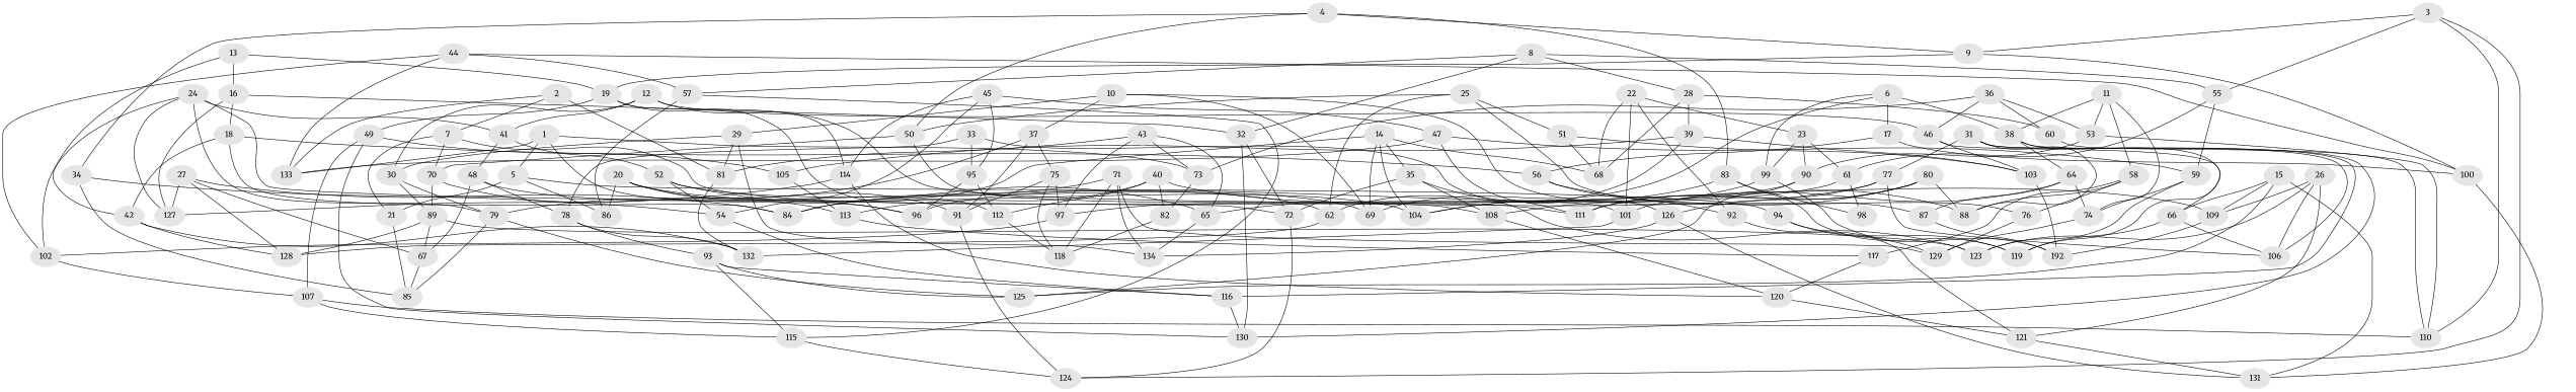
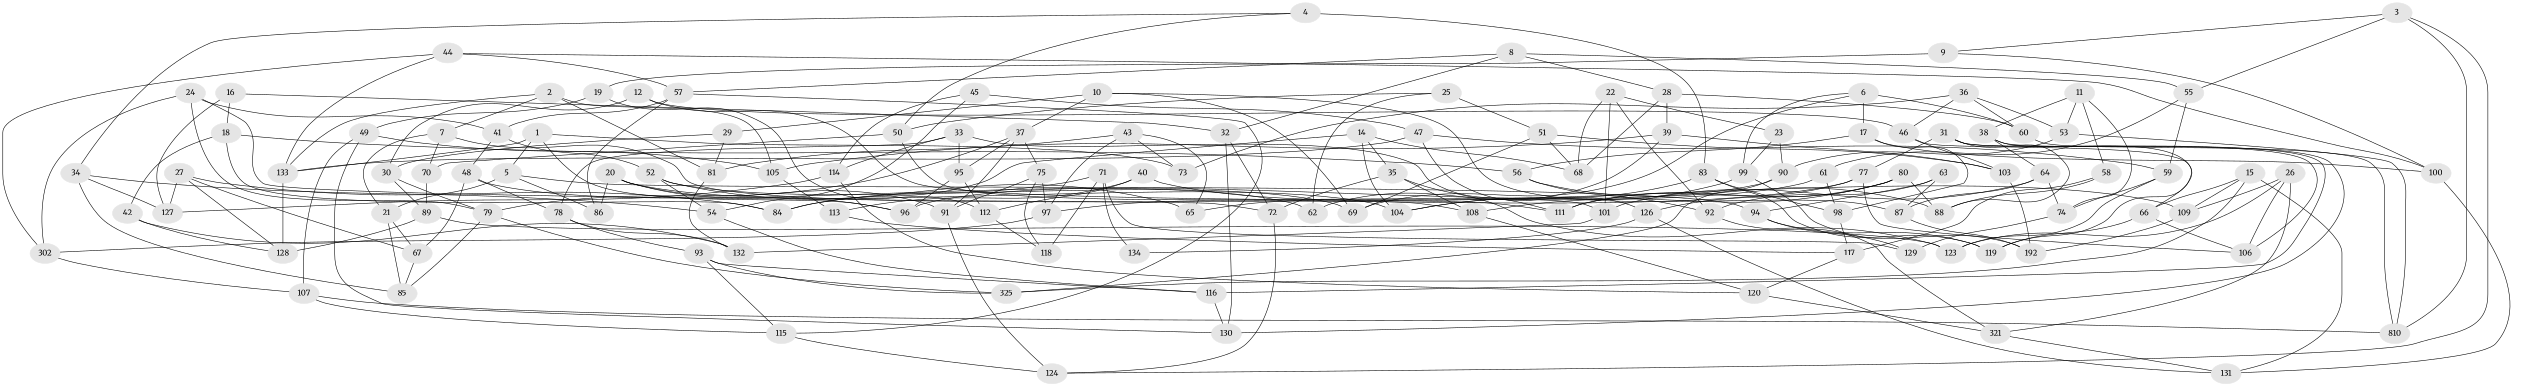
  graph {
    fontname=Merriweather
    node [color=gray90 fontname=Merriweather style=filled]
    edge [fontname=Merriweather]
    1
    5
    73
    96
    133
    21
    86
    94
-   82
    2
    7
    81
    105
    70
    108
    132
    113
    3
    9
    55
-   110
+   110 [label=810]
    124
    19
    100
    61
    59
    4
    34
    50
    83
    127
    85
    54
    101
    104
    98
    119
    67
    129
    6
    17
    60
    69
    99
    56
    n46 [label=192]
    89
    120
    8
    28
    32
    57
    68
    39
    72
    130
    115
    49
    112
    131
    10
    29
    37
    87
    30
    134
    91
    79
    75
    11
    38
    53
    58
    74
    64
    90
-   76
    88
    117
    12
    41
    46
    111
    48
    52
    66
    103
-   13
    16
    42
    18
    128
    14
    35
    84
    123
    15
    109
-   125
+   125 [label=325]
    106
    92
    107
    118
    20
    22
    23
-   121
+   121 [label=321]
    65
    24
-   102
+   102 [label=302]
    25
    51
    62
    26
    27
    31
    77
    116
    97
    33
    78
    95
    114
    93
    36
    40
    43
    44
    45
    47
    126
+   63
    71
    80
    1 -- 5
    1 -- 73
    1 -- 96
    1 -- 133
    5 -- 21
    5 -- 86
    5 -- 94
-   73 -- 82
    21 -- 85
-   89 -- 67
+   21 -- 67
    94 -- 119
    94 -- 129
-   82 -- 118
    2 -- 133
    2 -- 7
    2 -- 81
+   2 -- 105
    7 -- 21
    7 -- 70
    7 -- 108
    81 -- 132
    105 -- 113
-   70 -- 113
    70 -- 89
    108 -- 120
    113 -- 117
    3 -- 9
    3 -- 55
    3 -- 110
    3 -- 124
    9 -- 19
    9 -- 100
    55 -- 61
    55 -- 59
    19 -- 49
    19 -- 112
    100 -- 131
    61 -- 98
    61 -- 65
    59 -- 74
    59 -- 123
-   4 -- 9
    4 -- 34
    4 -- 50
    4 -- 83
-   24 -- 127
+   34 -- 127
    34 -- 85
    34 -- 54
    50 -- 70
    50 -- 101
    83 -- 104
    83 -- 98
    83 -- 119
    54 -- 116
    101 -- 132
+   98 -- 117
    67 -- 85
    6 -- 17
-   6 -- 38
+   6 -- 60
    6 -- 69
    6 -- 99
    17 -- 100
+   17 -- 98
    17 -- 56
    60 -- 110
    99 -- 104
    99 -- n46
    56 -- 88
    56 -- 92
    89 -- 128
    89 -- 123
    120 -- 121
    8 -- 55
    8 -- 28
    8 -- 32
    8 -- 57
    28 -- 60
    28 -- 68
    28 -- 39
    32 -- 72
    32 -- 130
    57 -- 86
    57 -- 115
    39 -- 105
    39 -- 103
    39 -- 62
    72 -- 124
    115 -- 124
    49 -- 105
    49 -- 130
    49 -- 107
    112 -- 118
    10 -- 69
    10 -- 29
    10 -- 37
    10 -- 87
    29 -- 81
    29 -- 30
-   29 -- 134
    37 -- 91
    37 -- 79
    37 -- 75
    87 -- n46
    30 -- 89
    30 -- 79
    91 -- 124
    79 -- 85
    79 -- 125
    75 -- 91
    75 -- 118
    75 -- 97
    11 -- 38
    11 -- 53
    11 -- 58
    11 -- 74
    38 -- 119
    38 -- 130
    38 -- 64
    53 -- 110
    53 -- 90
-   58 -- 76
    58 -- 88
    58 -- 117
    74 -- 129
    64 -- 101
    64 -- 87
    64 -- 74
    90 -- 96
    90 -- 125
-   76 -- 129
    117 -- 120
    12 -- 30
-   12 -- 41
+   57 -- 41
    12 -- 46
    12 -- 111
    41 -- 48
    41 -- 52
    46 -- 66
    46 -- 103
    48 -- 67
    48 -- 62
    48 -- 78
    52 -- 54
    52 -- 69
    52 -- 65
    66 -- 119
    66 -- 106
    103 -- n46
-   13 -- 19
-   13 -- 16
-   13 -- 42
    16 -- 127
    16 -- 32
    16 -- 18
    42 -- 132
    42 -- 128
    18 -- 56
    18 -- 42
    18 -- 84
    14 -- 104
    14 -- 68
    14 -- 35
    14 -- 84
    35 -- 108
    35 -- 72
    35 -- 123
    15 -- 131
    15 -- 66
    15 -- 109
    15 -- 125
    109 -- n46
    92 -- 121
    107 -- 110
    107 -- 115
    20 -- 96
    20 -- 86
    20 -- 104
    20 -- 91
    22 -- 101
    22 -- 68
    22 -- 92
    22 -- 23
-   23 -- 61
    23 -- 99
    23 -- 90
    121 -- 131
-   65 -- 134
    24 -- 72
    24 -- 79
    24 -- 41
    24 -- 102
    102 -- 107
    25 -- 50
-   25 -- 76
    25 -- 51
    25 -- 62
-   14 -- 69
+   51 -- 69
    51 -- 68
    51 -- 103
-   62 -- 128
+   133 -- 128
    26 -- 123
    26 -- 109
    26 -- 106
    26 -- 121
    27 -- 127
    27 -- 67
    27 -- 128
    27 -- 84
    31 -- 88
    31 -- 106
    31 -- 77
    31 -- 116
    77 -- 111
    77 -- 106
    77 -- 97
    116 -- 130
    97 -- 102
    33 -- 111
    33 -- 78
    33 -- 95
-   19 -- 114
+   33 -- 114
    78 -- 132
    78 -- 93
    95 -- 96
    95 -- 112
    114 -- 127
    114 -- 120
    93 -- 115
    93 -- 125
    93 -- 116
    36 -- 73
    36 -- 60
    36 -- 53
    36 -- 46
-   40 -- 82
    40 -- 113
    40 -- 112
    40 -- 109
    43 -- 73
    43 -- 81
    43 -- 65
    43 -- 97
    44 -- 133
    44 -- 100
    44 -- 57
    44 -- 102
    45 -- 54
-   45 -- 95
+   37 -- 95
    45 -- 114
    45 -- 47
    47 -- 133
    47 -- 59
    47 -- 126
    126 -- 131
    126 -- 134
+   63 -- 94
+   63 -- 87
+   63 -- 92
    71 -- 129
    71 -- 134
    71 -- 84
    71 -- 118
    80 -- 108
    80 -- 88
    80 -- 111
    80 -- 126
  }
